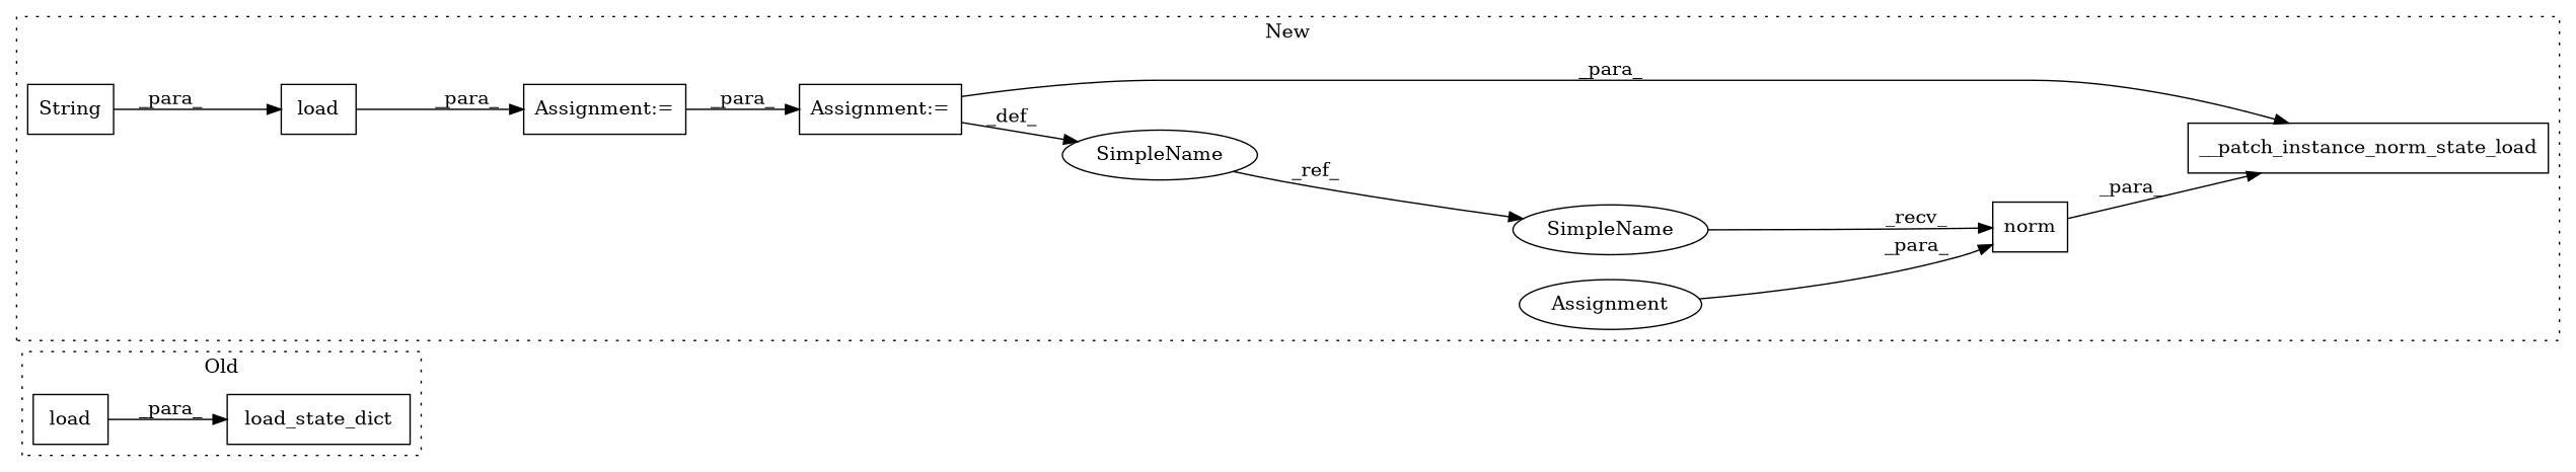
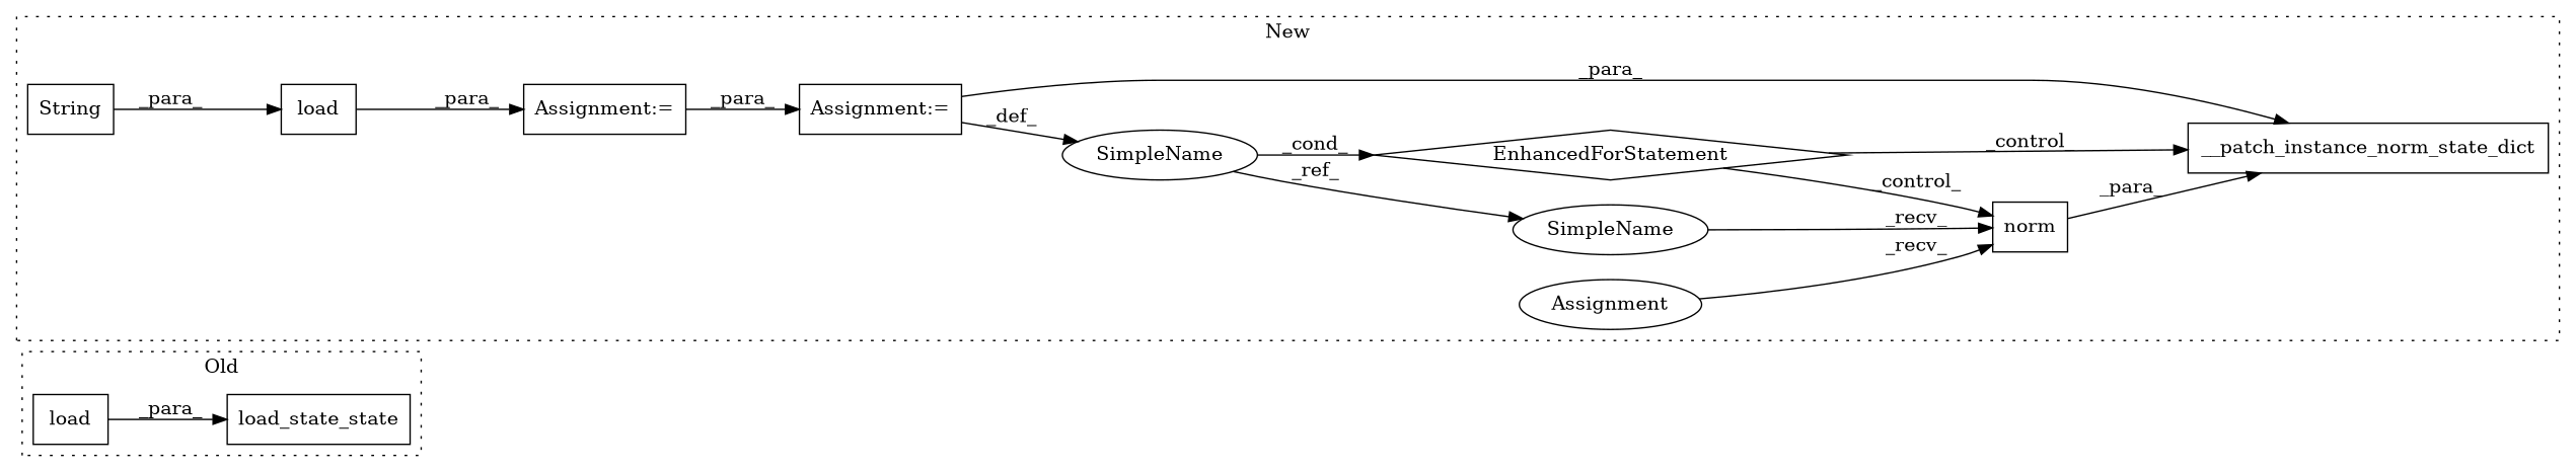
  digraph {
    rankdir=LR
    node [a=32 l=3 s="3903,3984" shape=box]
-   n1 [l="16,1" label=load_state_dict s="3270,3307"]
+   n1 [l="16,1" label=load_state_state s="3270,3307"]
    n2 [l="5,1" label=load s="3292,3306"]
    n3 [l="6,1" label=norm s="4055,4064"]
+   n4 [a=70 l="61,2" label=EnhancedForStatement shape=diamond]
    n5 [a=42 label=SimpleName s=3968 shape=ellipse]
    n6 [l="7,1" label=String s="3873,3891"]
    n7 [a=45 label=Assignment s=4061 shape=ellipse]
-   n8 [l="33,1" label=__patch_instance_norm_state_load s="4003,4065"]
+   n8 [l="33,1" label=__patch_instance_norm_state_dict s="4003,4065"]
    n9 [l="5,1" label=load s="3858,3892"]
    n10 [a=7 l="61,2" label="Assignment:="]
    n11 [a=7 l=1 label="Assignment:=" s=3851]
    n12 [a=42 label=SimpleName s=4051 shape=ellipse]
    subgraph cluster_1 {
      label=Old
      style=dotted
      n1
      n2
    }
    subgraph cluster_2 {
      label=New
      style=dotted
      n3
+     n4
      n5
      n6
      n7
      n8
      n9
      n10
      n11
      n12
    }
    n2 -> n1 [label=_para_]
    n3 -> n8 [label=_para_]
+   n4 -> n3 [label=_control_]
+   n4 -> n8 [label=_control_]
+   n5 -> n4 [label=_cond_]
    n5 -> n12 [label=_ref_]
    n6 -> n9 [label=_para_]
-   n7 -> n3 [label=_para_]
+   n7 -> n3 [label=_recv_]
    n9 -> n11 [label=_para_]
    n10 -> n5 [label=_def_]
    n10 -> n8 [label=_para_]
    n11 -> n10 [label=_para_]
    n12 -> n3 [label=_recv_]
  }
